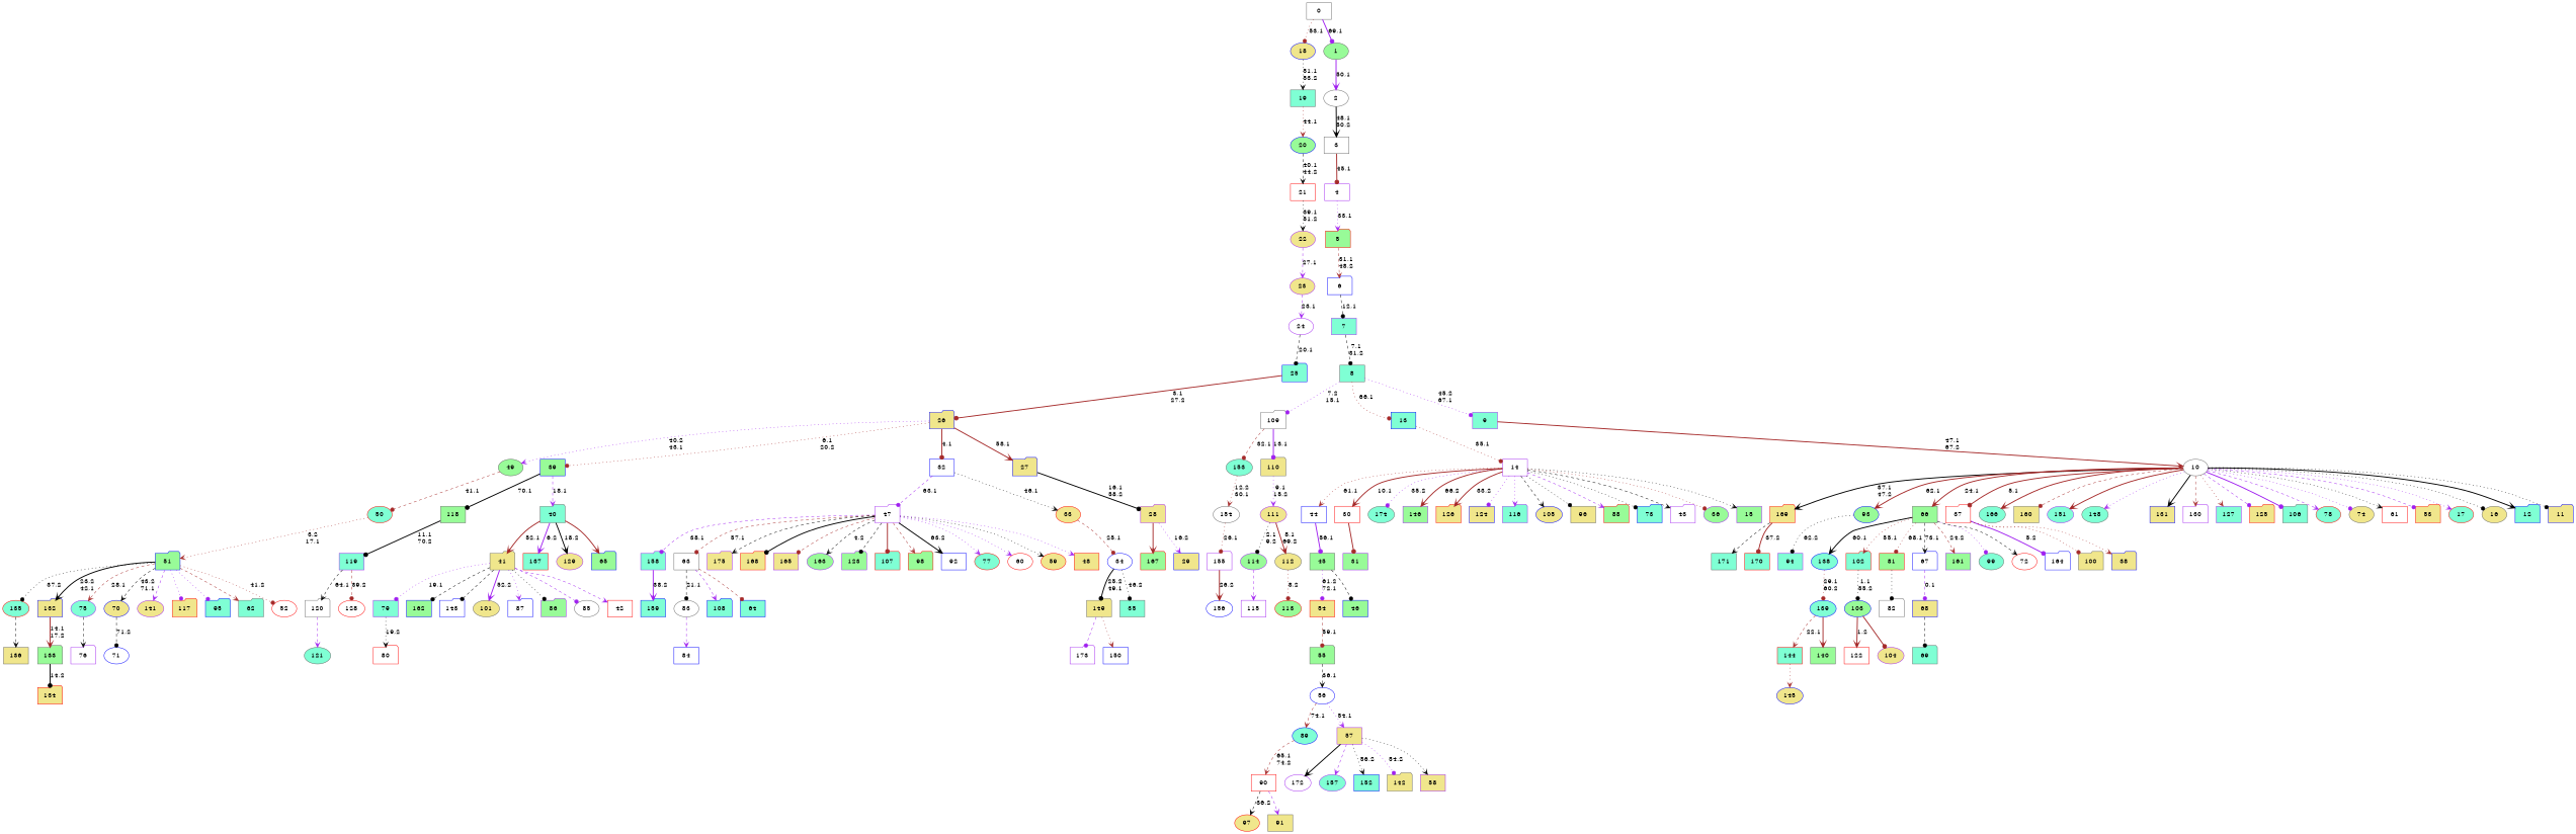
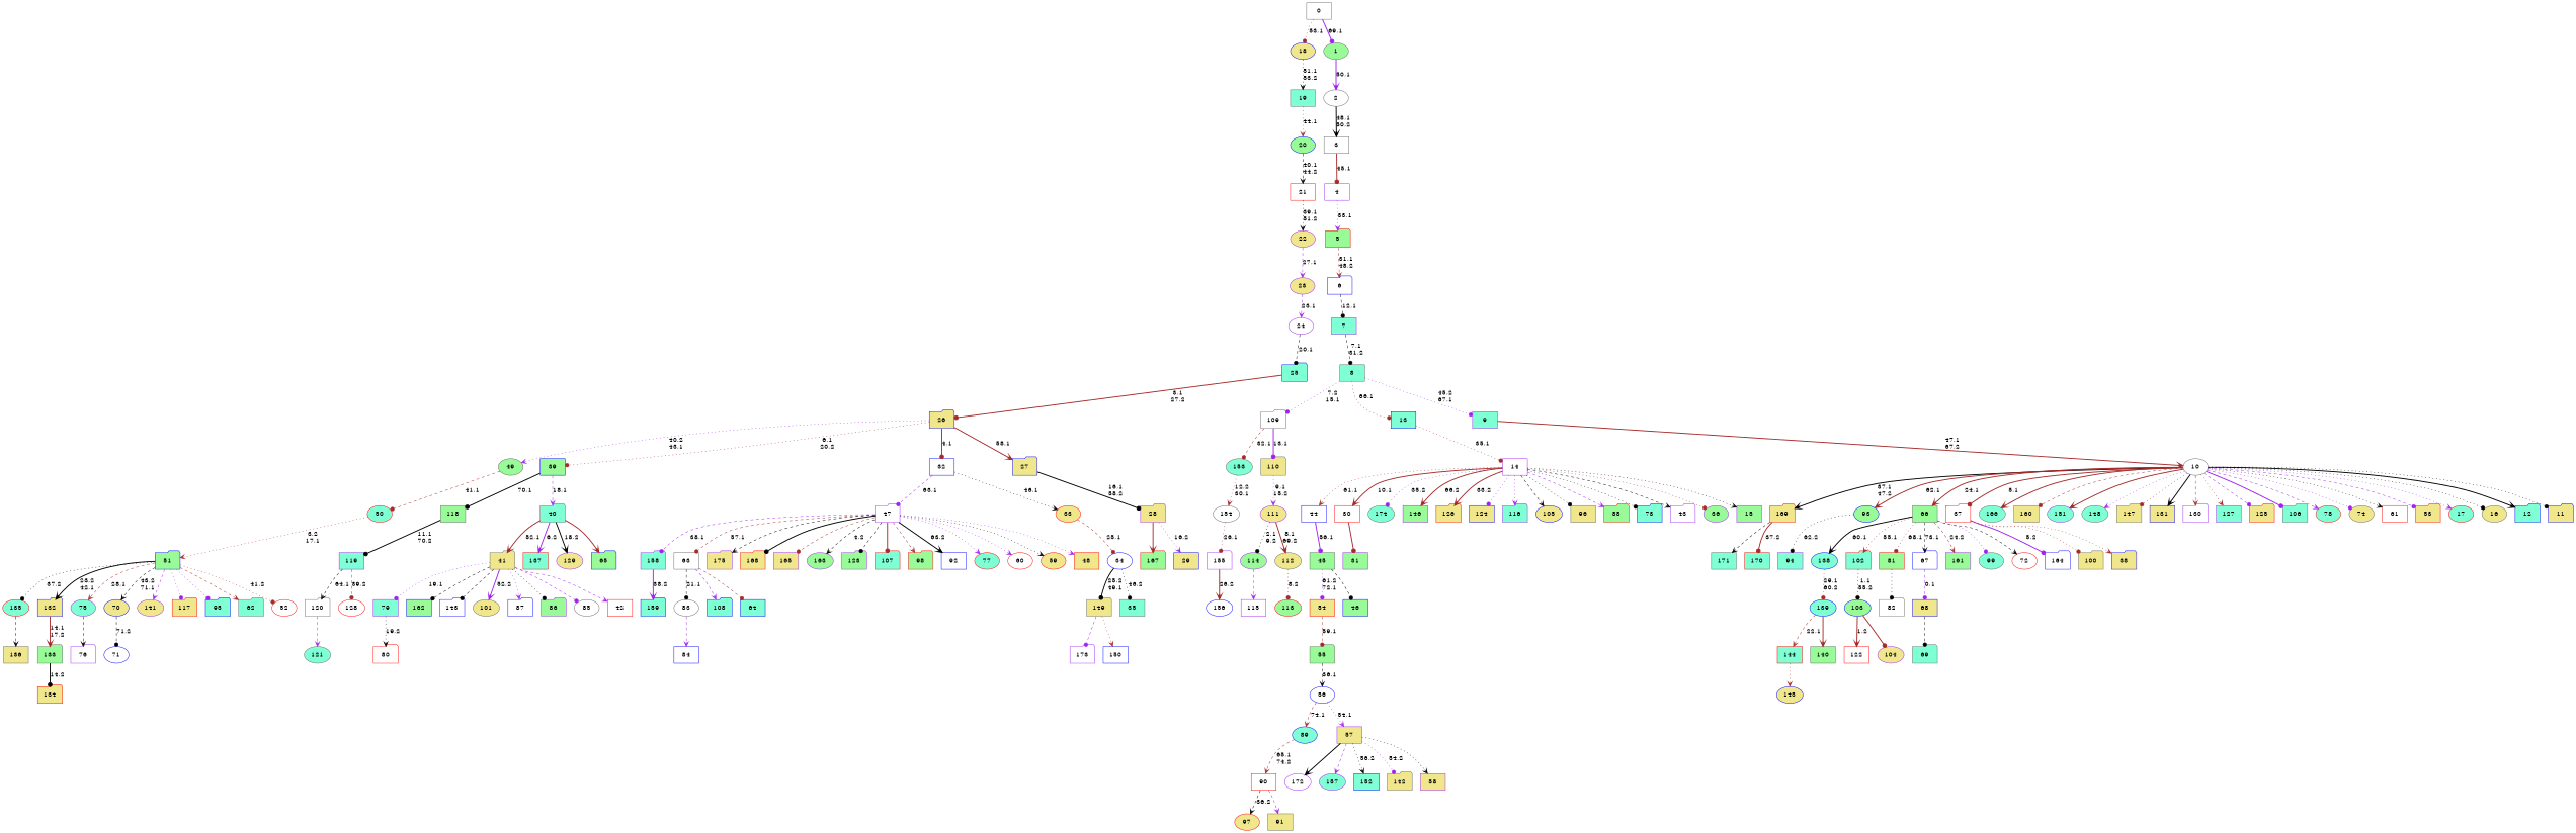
  digraph {
    node [color=gray40 fillcolor=khaki shape=folder style=filled]
    edge [arrowhead=vee color=brown style=dotted]
    169 [color=red]
    171 [fillcolor=aquamarine shape=box]
    170 [color=red fillcolor=aquamarine shape=box]
    158 [color=purple fillcolor=aquamarine]
    159 [color=blue fillcolor=aquamarine]
    155 [color=purple fillcolor=white]
    156 [color=blue fillcolor=white shape=ellipse]
    154 [fillcolor=white shape=ellipse]
    153 [fillcolor=aquamarine shape=ellipse]
    173 [color=purple fillcolor=white]
    149
    150 [color=blue fillcolor=white shape=box]
    144 [color=red fillcolor=aquamarine shape=box]
    145 [color=blue shape=ellipse]
    139 [color=blue fillcolor=aquamarine shape=ellipse]
    140 [fillcolor=palegreen shape=box]
    138 [color=blue fillcolor=aquamarine shape=ellipse]
    135 [color=red fillcolor=aquamarine shape=ellipse]
    136 [shape=box]
    133 [fillcolor=palegreen]
    134 [color=red]
    132 [color=blue]
    120 [fillcolor=white]
    121 [fillcolor=aquamarine shape=ellipse]
    119 [color=purple fillcolor=aquamarine shape=box]
    128 [color=red fillcolor=white shape=ellipse]
    118 [fillcolor=palegreen shape=box]
    114 [color=purple fillcolor=palegreen shape=ellipse]
    115 [color=purple fillcolor=white shape=box]
    112 [shape=ellipse]
    113 [color=red fillcolor=palegreen shape=ellipse]
    111 [color=purple shape=ellipse]
    110
    109 [fillcolor=white]
    103 [color=blue fillcolor=palegreen shape=ellipse]
    122 [color=red fillcolor=white shape=box]
    104 [color=purple shape=ellipse]
    102 [color=red fillcolor=aquamarine]
    93 [color=blue fillcolor=palegreen shape=ellipse]
    94 [color=purple fillcolor=aquamarine shape=box]
    90 [color=red fillcolor=white shape=box]
    97 [color=red shape=ellipse]
    91 [shape=box]
    89 [color=blue fillcolor=aquamarine shape=ellipse]
    83 [fillcolor=white shape=ellipse]
    84 [color=blue fillcolor=white shape=box]
    81 [color=red fillcolor=palegreen shape=box]
    82 [fillcolor=white]
    79 [color=purple fillcolor=aquamarine shape=box]
    80 [color=red fillcolor=white]
    75 [color=purple fillcolor=aquamarine shape=ellipse]
    76 [color=purple fillcolor=white]
    70 [color=blue shape=ellipse]
    71 [color=blue fillcolor=white shape=ellipse]
    68 [color=blue shape=box]
    69 [fillcolor=aquamarine]
    67 [color=blue fillcolor=white]
    66 [fillcolor=palegreen shape=box]
    161 [color=purple fillcolor=palegreen shape=box]
    99 [fillcolor=aquamarine shape=ellipse]
    72 [color=red fillcolor=white shape=ellipse]
    63 [fillcolor=white shape=box]
    108 [color=blue fillcolor=aquamarine]
    64 [color=blue fillcolor=aquamarine shape=box]
    57 [color=purple shape=box]
    172 [color=purple fillcolor=white shape=ellipse]
    157 [color=purple fillcolor=aquamarine shape=ellipse]
    152 [color=blue fillcolor=aquamarine shape=box]
    142
    58 [color=purple shape=box]
    56 [color=blue fillcolor=white shape=ellipse]
    55 [fillcolor=palegreen]
    54 [color=red shape=box]
    51 [color=blue fillcolor=palegreen]
    141 [color=purple shape=ellipse]
    117 [color=red]
    95 [color=blue fillcolor=aquamarine]
    62 [fillcolor=aquamarine]
    52 [color=red fillcolor=white shape=ellipse]
    50 [color=red fillcolor=aquamarine shape=ellipse]
    49 [fillcolor=palegreen shape=ellipse]
    47 [color=purple fillcolor=white]
    175 [color=purple]
    168 [color=red]
    165 [color=purple shape=box]
    163 [color=purple fillcolor=palegreen shape=ellipse]
    123 [color=purple fillcolor=palegreen]
    107 [color=red fillcolor=aquamarine]
    98 [color=red fillcolor=palegreen]
    92 [color=blue fillcolor=white shape=box]
    77 [color=red fillcolor=aquamarine shape=ellipse]
    60 [color=red fillcolor=white shape=ellipse]
    59 [color=red shape=ellipse]
    48 [color=red shape=box]
    45 [fillcolor=palegreen shape=box]
    46 [color=blue fillcolor=palegreen shape=box]
    44 [color=blue fillcolor=white shape=box]
    41
    162 [color=blue fillcolor=palegreen shape=box]
    143 [color=blue fillcolor=white]
    101 [shape=ellipse]
    87 [color=blue fillcolor=white]
    86 [color=purple fillcolor=palegreen]
    85 [fillcolor=white shape=ellipse]
    42 [color=red fillcolor=white shape=box]
    40 [fillcolor=aquamarine]
    137 [color=red fillcolor=aquamarine shape=box]
    129 [color=purple shape=ellipse]
    65 [color=blue fillcolor=palegreen]
    39 [color=blue fillcolor=palegreen shape=box]
    37 [color=red fillcolor=white]
    164 [color=blue fillcolor=white]
    100
    38 [color=blue]
    34 [color=blue fillcolor=white shape=ellipse]
    35 [fillcolor=aquamarine shape=box]
    33 [color=red shape=ellipse]
    32 [color=blue fillcolor=white shape=box]
    30 [color=red fillcolor=white shape=box]
    31 [color=purple fillcolor=palegreen shape=box]
    28 [color=purple]
    167 [color=red fillcolor=palegreen]
    29 [color=blue shape=box]
    27 [color=blue]
    26 [color=blue]
    25 [color=blue fillcolor=aquamarine]
    24 [color=purple fillcolor=white shape=ellipse]
    23 [color=purple shape=ellipse]
    22 [color=purple shape=ellipse]
    21 [color=red fillcolor=white shape=box]
    20 [color=blue fillcolor=palegreen shape=ellipse]
    19 [fillcolor=aquamarine shape=box]
    18 [color=blue shape=ellipse]
    14 [color=purple fillcolor=white shape=box]
    174 [fillcolor=aquamarine shape=ellipse]
    146 [color=purple fillcolor=palegreen shape=box]
    126 [color=red]
    124 [color=blue shape=box]
    116 [color=purple fillcolor=aquamarine]
    105 [color=blue shape=ellipse]
    96 [shape=box]
    88 [color=red fillcolor=palegreen]
    73 [color=blue fillcolor=aquamarine]
    43 [color=purple fillcolor=white]
    36 [color=purple fillcolor=palegreen shape=ellipse]
    15 [color=purple fillcolor=palegreen shape=box]
    13 [color=blue fillcolor=aquamarine shape=box]
    10 [fillcolor=white shape=ellipse]
    166 [fillcolor=aquamarine shape=ellipse]
    160 [shape=box]
    151 [color=purple fillcolor=aquamarine shape=ellipse]
    148 [fillcolor=aquamarine shape=ellipse]
+   147
    131 [color=blue shape=box]
    130 [color=purple fillcolor=white]
    127 [color=purple fillcolor=aquamarine shape=box]
    125 [color=red]
    106 [fillcolor=aquamarine]
    78 [color=red fillcolor=aquamarine shape=ellipse]
    74 [shape=ellipse]
    61 [color=red fillcolor=white shape=box]
    53 [color=red]
    17 [color=red fillcolor=aquamarine shape=ellipse]
    16 [shape=ellipse]
    12 [color=blue fillcolor=aquamarine]
    11 [color=blue]
    9 [color=purple fillcolor=aquamarine shape=box]
    8 [fillcolor=aquamarine shape=box]
    7 [color=purple fillcolor=aquamarine shape=box]
    6 [color=blue fillcolor=white]
    5 [color=red fillcolor=palegreen]
    4 [color=purple fillcolor=white shape=box]
    3 [fillcolor=white shape=box]
    2 [fillcolor=white shape=ellipse]
    1 [fillcolor=palegreen shape=ellipse]
    0 [fillcolor=white shape=box]
    169 -> 171 [color=black style=dashed]
    169 -> 170 [arrowhead=dot label="37,2" style=bold]
    158 -> 159 [color=purple label="38,2" style=bold]
    155 -> 156 [label="26,2" style=bold]
    154 -> 155 [arrowhead=dot label="26,1"]
    153 -> 154 [label="12,2\n30,1"]
    149 -> 173 [arrowhead=dot color=purple style=dashed]
    149 -> 150
    144 -> 145
    139 -> 144 [label="22,1" style=dashed]
    139 -> 140 [style=bold]
    138 -> 139 [arrowhead=dot label="29,1\n60,2"]
    135 -> 136 [color=black style=dashed]
    133 -> 134 [arrowhead=dot color=black label="14,2" style=bold]
    132 -> 133 [label="14,1\n17,2" style=bold]
    120 -> 121 [color=purple style=dashed]
    119 -> 120 [color=black label="64,1" style=dashed]
    119 -> 128 [arrowhead=dot label="39,2" style=dashed]
    118 -> 119 [arrowhead=dot color=black label="11,1\n70,2" style=bold]
    114 -> 115 [color=purple style=dashed]
    112 -> 113 [arrowhead=dot label="8,2"]
    111 -> 114 [arrowhead=dot color=black label="2,1\n9,2"]
    111 -> 112 [label="8,1\n69,2" style=bold]
    110 -> 111 [color=purple label="9,1\n15,2"]
    109 -> 153 [arrowhead=dot label="32,1" style=dashed]
    109 -> 110 [arrowhead=dot color=purple label="13,1" style=bold]
    103 -> 122 [label="1,2" style=bold]
    103 -> 104 [arrowhead=dot style=bold]
    102 -> 103 [arrowhead=dot color=black label="1,1\n55,2"]
    93 -> 94 [arrowhead=dot color=black label="62,2"]
    90 -> 97 [color=black label="36,2" style=dashed]
    90 -> 91 [color=purple style=dashed]
    89 -> 90 [label="65,1\n74,2" style=dashed]
    83 -> 84 [color=purple style=dashed]
    81 -> 82 [arrowhead=dot color=black]
    79 -> 80 [color=black label="19,2"]
    75 -> 76 [color=black style=dashed]
    70 -> 71 [arrowhead=dot color=black label="71,2" style=dashed]
    68 -> 69 [arrowhead=dot color=black style=dashed]
    67 -> 68 [arrowhead=dot color=purple label="0,1" style=dashed]
    66 -> 138 [color=black label="60,1" style=bold]
    66 -> 102 [label="55,1"]
    66 -> 81 [arrowhead=dot label="68,1"]
    66 -> 67 [color=black label="73,1" style=dashed]
    66 -> 161 [label="24,2" style=dashed]
    66 -> 99 [arrowhead=dot color=purple]
    66 -> 72 [color=black style=dashed]
    63 -> 83 [arrowhead=dot color=black label="21,1" style=dashed]
    63 -> 108 [color=purple style=dashed]
    63 -> 64 [arrowhead=dot style=dashed]
    57 -> 172 [color=black style=bold]
    57 -> 157 [color=purple style=dashed]
    57 -> 152 [color=black label="56,2"]
    57 -> 142 [arrowhead=dot color=purple label="54,2"]
    57 -> 58 [color=black]
    56 -> 89 [label="74,1" style=dashed]
    56 -> 57 [color=purple label="54,1"]
    55 -> 56 [color=black label="36,1" style=dashed]
    54 -> 55 [arrowhead=dot label="59,1" style=dashed]
    51 -> 135 [arrowhead=dot color=black label="37,2"]
    51 -> 132 [color=black label="23,2\n42,1" style=bold]
    51 -> 75 [label="28,1" style=dashed]
    51 -> 70 [color=black label="43,2\n71,1" style=dashed]
    51 -> 141 [color=purple style=dashed]
    51 -> 117 [arrowhead=dot color=purple]
    51 -> 95 [arrowhead=dot color=purple]
    51 -> 62 [style=dashed]
    51 -> 52 [arrowhead=dot label="41,2"]
    50 -> 51 [label="3,2\n17,1"]
    49 -> 50 [arrowhead=dot label="41,1" style=dashed]
    47 -> 158 [arrowhead=dot color=purple label="38,1" style=dashed]
    47 -> 63 [arrowhead=dot label="57,1" style=dashed]
    47 -> 175 [color=black style=dashed]
    47 -> 168 [arrowhead=dot color=black style=bold]
    47 -> 165 [arrowhead=dot style=dashed]
    47 -> 163 [color=black label="4,2" style=dashed]
    47 -> 123 [arrowhead=dot color=black style=dashed]
    47 -> 107 [arrowhead=dot style=bold]
    47 -> 98 [style=dashed]
    47 -> 92 [color=black label="63,2" style=bold]
    47 -> 77 [color=purple]
    47 -> 60 [color=purple]
    47 -> 59 [color=black]
    47 -> 48 [color=purple]
    45 -> 54 [arrowhead=dot color=purple label="61,2\n72,1"]
    45 -> 46 [arrowhead=dot color=black style=dashed]
    44 -> 45 [arrowhead=dot color=purple label="56,1" style=bold]
    41 -> 79 [arrowhead=dot color=purple label="19,1"]
    41 -> 162 [arrowhead=dot color=black style=dashed]
    41 -> 143 [arrowhead=dot color=black style=dashed]
    41 -> 101 [color=purple label="52,2" style=bold]
    41 -> 87 [color=purple]
    41 -> 86 [arrowhead=dot color=black]
    41 -> 85 [arrowhead=dot color=purple style=dashed]
    41 -> 42 [color=purple style=dashed]
    40 -> 41 [label="52,1" style=bold]
    40 -> 137 [color=purple label="6,2" style=bold]
    40 -> 129 [color=black label="18,2" style=bold]
    40 -> 65 [style=bold]
    39 -> 118 [arrowhead=dot color=black label="70,1" style=bold]
    39 -> 40 [color=purple label="18,1" style=dashed]
    37 -> 164 [arrowhead=dot color=purple label="5,2" style=bold]
    37 -> 100 [arrowhead=dot]
    37 -> 38
    34 -> 149 [arrowhead=dot color=black label="25,2\n49,1" style=bold]
    34 -> 35 [arrowhead=dot color=black label="46,2"]
    33 -> 34 [arrowhead=dot label="25,1" style=dashed]
    32 -> 47 [arrowhead=dot color=purple label="63,1" style=dashed]
    32 -> 33 [color=black label="46,1"]
    30 -> 31 [arrowhead=dot style=bold]
    28 -> 167 [style=bold]
    28 -> 29 [color=purple label="16,2"]
    27 -> 28 [arrowhead=dot color=black label="16,1\n58,2" style=bold]
    26 -> 49 [color=purple label="40,2\n43,1"]
    26 -> 39 [arrowhead=dot label="6,1\n20,2"]
    26 -> 32 [arrowhead=dot label="4,1" style=bold]
    26 -> 27 [label="58,1" style=bold]
    25 -> 26 [arrowhead=dot label="3,1\n27,2" style=bold]
    24 -> 25 [arrowhead=dot color=black label="20,1" style=dashed]
    23 -> 24 [color=purple label="23,1" style=dashed]
    22 -> 23 [color=purple label="27,1" style=dashed]
    21 -> 22 [color=black label="39,1\n51,2"]
    20 -> 21 [color=black label="40,1\n44,2" style=dashed]
    19 -> 20 [label="44,1"]
    18 -> 19 [color=black label="51,1\n53,2"]
    14 -> 44 [label="61,1"]
    14 -> 30 [label="10,1" style=bold]
    14 -> 174 [arrowhead=dot color=purple label="35,2"]
    14 -> 146 [label="66,2" style=bold]
    14 -> 126 [label="33,2" style=bold]
    14 -> 124 [arrowhead=dot color=purple]
    14 -> 116 [color=purple]
    14 -> 105 [color=black style=dashed]
    14 -> 96 [arrowhead=dot color=black]
    14 -> 88 [color=purple style=dashed]
    14 -> 73 [arrowhead=dot color=black]
    14 -> 43 [color=black style=dashed]
    14 -> 36 [arrowhead=dot]
    14 -> 15 [color=black]
    13 -> 14 [arrowhead=dot label="35,1"]
    10 -> 169 [color=black label="37,1\n47,2" style=bold]
    10 -> 93 [label="62,1" style=bold]
    10 -> 66 [label="24,1" style=bold]
    10 -> 37 [arrowhead=dot label="5,1" style=bold]
    10 -> 166 [style=bold]
    10 -> 160 [arrowhead=dot style=dashed]
    10 -> 151 [style=bold]
    10 -> 148 [color=purple]
+   10 -> 147 [arrowhead=dot]
    10 -> 131 [color=black style=bold]
    10 -> 130 [style=dashed]
    10 -> 127
    10 -> 125 [arrowhead=dot color=purple style=dashed]
    10 -> 106 [arrowhead=dot color=purple style=bold]
    10 -> 78 [color=purple style=dashed]
    10 -> 74 [arrowhead=dot color=purple]
    10 -> 61 [color=black]
    10 -> 53 [arrowhead=dot color=purple style=dashed]
    10 -> 17 [color=purple]
    10 -> 16 [arrowhead=dot color=black]
    10 -> 12 [color=black style=bold]
    10 -> 11 [arrowhead=dot color=black]
    9 -> 10 [label="47,1\n67,2" style=bold]
    8 -> 109 [arrowhead=dot color=purple label="7,2\n15,1"]
    8 -> 13 [arrowhead=dot label="66,1"]
    8 -> 9 [arrowhead=dot color=purple label="45,2\n67,1"]
    7 -> 8 [arrowhead=dot color=black label="7,1\n31,2" style=dashed]
    6 -> 7 [arrowhead=dot color=black label="12,1" style=dashed]
    5 -> 6 [label="31,1\n48,2" style=dashed]
    4 -> 5 [color=purple label="33,1"]
    3 -> 4 [arrowhead=dot label="45,1" style=bold]
    2 -> 3 [color=black label="48,1\n50,2" style=bold]
    1 -> 2 [color=purple label="50,1" style=bold]
    0 -> 18 [arrowhead=dot label="53,1"]
    0 -> 1 [arrowhead=dot color=purple label="69,1" style=bold]
  }
